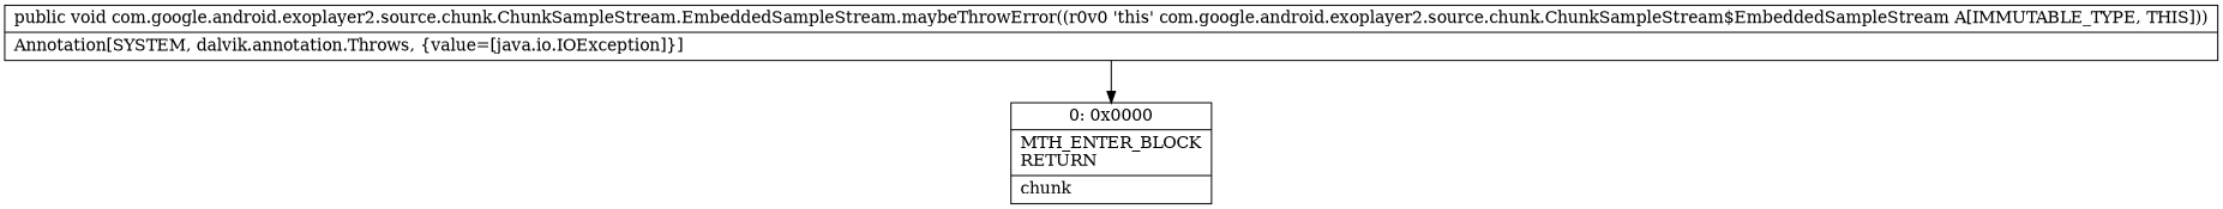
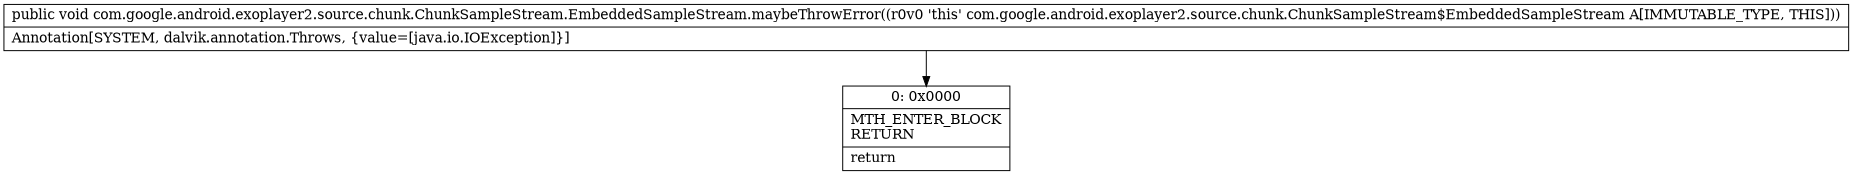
  digraph {
    node [shape=record]
-   n1 [label="{0\:\ 0x0000|MTH_ENTER_BLOCK\lRETURN\l|chunk\l}"]
+   n1 [label="{0\:\ 0x0000|MTH_ENTER_BLOCK\lRETURN\l|return\l}"]
    n2 [label="{public void com.google.android.exoplayer2.source.chunk.ChunkSampleStream.EmbeddedSampleStream.maybeThrowError((r0v0 'this' com.google.android.exoplayer2.source.chunk.ChunkSampleStream$EmbeddedSampleStream A[IMMUTABLE_TYPE, THIS]))  | Annotation[SYSTEM, dalvik.annotation.Throws, \{value=[java.io.IOException]\}]\l}"]
    n2 -> n1
  }
